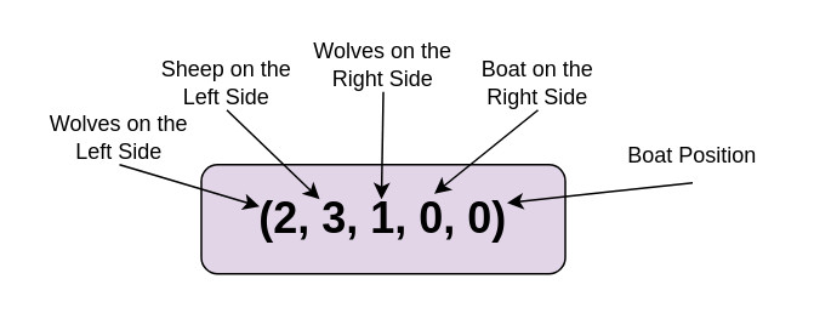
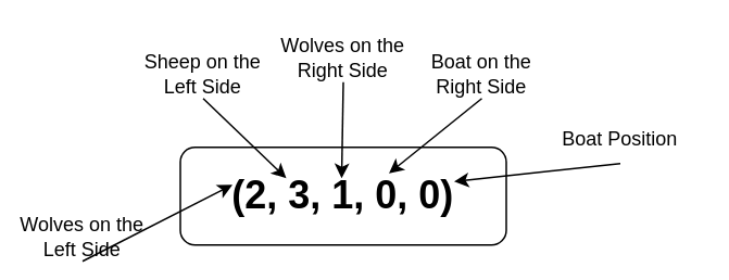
  <mxCell id="0" />
  <mxCell id="1" parent="0" />
- <mxCell id="2" value="&lt;h1&gt;(2, 3, 1, 0, 0)&lt;/h1&gt;" style="rounded=1;whiteSpace=wrap;html=1;fillColor=#e1d5e7;" vertex="1" parent="1"><mxGeometry x="110" y="90" width="200" height="60" as="geometry" /></mxCell>
- <mxCell id="3" value="Wolves on the Left Side" style="text;html=1;strokeColor=none;fillColor=none;align=center;verticalAlign=middle;whiteSpace=wrap;rounded=0;" vertex="1" parent="1"><mxGeometry x="20" y="60" width="90" height="30" as="geometry" /></mxCell>
+ <mxCell id="2" value="&lt;h1&gt;(2, 3, 1, 0, 0)&lt;/h1&gt;" style="rounded=1;whiteSpace=wrap;html=1;" vertex="1" parent="1"><mxGeometry x="110" y="90" width="200" height="60" as="geometry" /></mxCell>
+ <mxCell id="3" value="Wolves on the Left Side" style="text;html=1;strokeColor=none;fillColor=none;align=center;verticalAlign=middle;whiteSpace=wrap;rounded=0;" vertex="1" parent="1"><mxGeometry x="5" y="130" width="90" height="30" as="geometry" /></mxCell>
  <mxCell id="4" value="Sheep on the Left Side" style="text;html=1;strokeColor=none;fillColor=none;align=center;verticalAlign=middle;whiteSpace=wrap;rounded=0;" vertex="1" parent="1"><mxGeometry x="79" y="30" width="90" height="30" as="geometry" /></mxCell>
  <mxCell id="5" value="Wolves on the Right Side" style="text;html=1;strokeColor=none;fillColor=none;align=center;verticalAlign=middle;whiteSpace=wrap;rounded=0;" vertex="1" parent="1"><mxGeometry x="165" y="20" width="90" height="30" as="geometry" /></mxCell>
  <mxCell id="6" value="Boat on the Right Side" style="text;html=1;strokeColor=none;fillColor=none;align=center;verticalAlign=middle;whiteSpace=wrap;rounded=0;" vertex="1" parent="1"><mxGeometry x="250" y="30" width="90" height="30" as="geometry" /></mxCell>
  <mxCell id="7" value="Boat Position" style="text;html=1;strokeColor=none;fillColor=none;align=center;verticalAlign=middle;whiteSpace=wrap;rounded=0;" vertex="1" parent="1"><mxGeometry x="335" y="70" width="90" height="30" as="geometry" /></mxCell>
  <mxCell id="8" value="" style="endArrow=classic;html=1;rounded=0;exitX=0.5;exitY=1;exitDx=0;exitDy=0;" edge="1" parent="1" source="3"><mxGeometry width="50" height="50" relative="1" as="geometry"><mxPoint x="80" y="100" as="sourcePoint" /><mxPoint x="142" y="113" as="targetPoint" /></mxGeometry></mxCell>
  <mxCell id="9" value="" style="endArrow=classic;html=1;rounded=0;exitX=0.5;exitY=1;exitDx=0;exitDy=0;" edge="1" parent="1" source="6"><mxGeometry width="50" height="50" relative="1" as="geometry"><mxPoint x="-20" y="250" as="sourcePoint" /><mxPoint x="238" y="106" as="targetPoint" /></mxGeometry></mxCell>
  <mxCell id="10" value="" style="endArrow=classic;html=1;rounded=0;exitX=0.5;exitY=1;exitDx=0;exitDy=0;" edge="1" parent="1" source="7"><mxGeometry width="50" height="50" relative="1" as="geometry"><mxPoint x="60" y="260" as="sourcePoint" /><mxPoint x="278" y="111" as="targetPoint" /></mxGeometry></mxCell>
  <mxCell id="11" value="" style="endArrow=classic;html=1;rounded=0;exitX=0.5;exitY=1;exitDx=0;exitDy=0;" edge="1" parent="1" source="4"><mxGeometry width="50" height="50" relative="1" as="geometry"><mxPoint x="-80" y="180" as="sourcePoint" /><mxPoint x="175" y="109" as="targetPoint" /></mxGeometry></mxCell>
  <mxCell id="12" value="" style="endArrow=classic;html=1;rounded=0;exitX=0.5;exitY=1;exitDx=0;exitDy=0;" edge="1" parent="1" source="5"><mxGeometry width="50" height="50" relative="1" as="geometry"><mxPoint x="-30" y="210" as="sourcePoint" /><mxPoint x="209" y="109" as="targetPoint" /></mxGeometry></mxCell>
